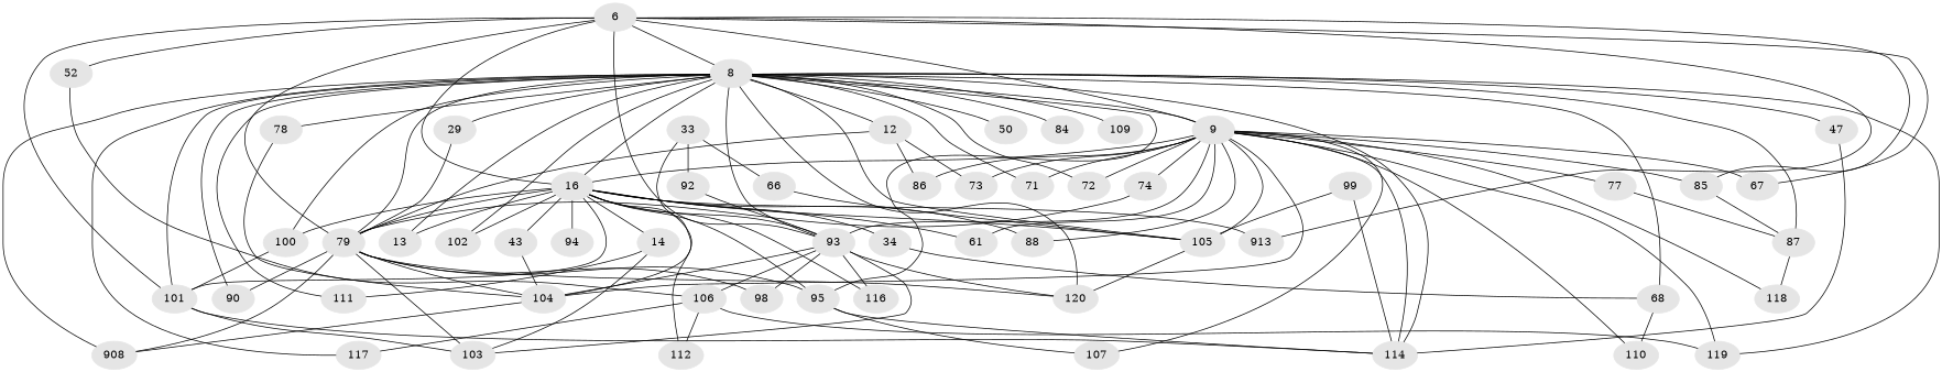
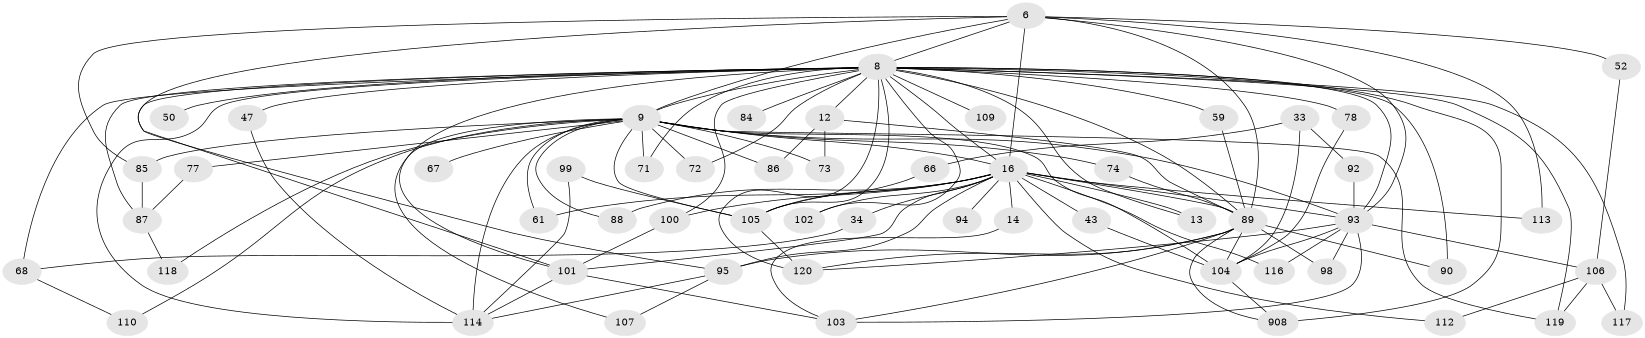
  graph {
    node [color=gray90 style=filled]
    6 [super="+5"]
    8 [super="+3"]
    9 [super="+4"]
    n4 [label=16 super="+2"]
    52
    67
    85 [super="+83"]
-   89 [super="+22+21+7+56" label=79]
+   89 [super="+22+21+7+56"]
    93 [super="+58+76+75+57"]
    101 [super="+29+79+53"]
-   113 [label=913]
+   113
    12
    13
    47
    50
-   59 [label=29]
+   59
    68 [super="+32+62"]
    71
    72
    78
    84
    87 [super="+55+46"]
    90
    95 [super="+80+51"]
    100
    102
    105 [super="+17+63+42"]
    n28 [label=908 super="+36"]
    109
-   111
    114 [super="+82+69"]
    117
    119 [super="+65"]
    120 [super="+115"]
    61
    73
    74
    77
    86 [super="+70"]
    88 [super="+11"]
    104 [super="+31"]
    107
    110
    118
    14
    34
    43
    94
    112
    116
    106 [super="+96"]
    103 [super="+81"]
    98
    33
    66
    92
    99
    6 -- 8 [weight=4]
    6 -- 9 [weight=4]
    6 -- n4 [weight=4]
    6 -- 52
-   6 -- 67
    6 -- 85
    6 -- 89 [weight=4]
    6 -- 93 [weight=2]
    6 -- 101
    6 -- 113
    8 -- 9 [weight=4]
    8 -- n4 [weight=4]
    8 -- 89 [weight=6]
    8 -- 93 [weight=4]
    8 -- 101 [weight=4]
    8 -- 12
    8 -- 13
    8 -- 47
    8 -- 50
    8 -- 59
    8 -- 68 [weight=4]
    8 -- 71
    8 -- 72
    8 -- 78
    8 -- 84 [weight=2]
    8 -- 87 [weight=4]
    8 -- 90
    8 -- 95
    8 -- 100
    8 -- 102
    8 -- 105
    8 -- n28 [weight=2]
    8 -- 109 [weight=2]
-   8 -- 111
    8 -- 114
    8 -- 117
    8 -- 119
    8 -- 120 [weight=4]
    9 -- n4 [weight=4]
    9 -- 67
    9 -- 85
    9 -- 93 [weight=2]
    9 -- 71
    9 -- 72
    9 -- 105 [weight=5]
    9 -- 114 [weight=3]
    9 -- 119
    9 -- 61
    9 -- 73
    9 -- 74
    9 -- 77
    9 -- 86
    9 -- 88
    9 -- 104 [weight=2]
    9 -- 107
    9 -- 110
    9 -- 118
    n4 -- 89 [weight=5]
    n4 -- 93 [weight=2]
    n4 -- 101 [weight=2]
    n4 -- 113
    n4 -- 13
    n4 -- 95
    n4 -- 100
    n4 -- 102
    n4 -- 105
    n4 -- 61
    n4 -- 88 [weight=2]
    n4 -- 14 [weight=2]
    n4 -- 34
    n4 -- 43
    n4 -- 94 [weight=2]
    n4 -- 112
    n4 -- 116
    52 -- 106
    85 -- 87
    89 -- 90
    89 -- 95 [weight=3]
    89 -- n28
    89 -- 120
    89 -- 104 [weight=2]
    89 -- 103
    89 -- 98
    93 -- 120
    93 -- 104
    93 -- 116
    93 -- 106 [weight=2]
    93 -- 103
    93 -- 98
    101 -- 114
    101 -- 103
    12 -- 89
    12 -- 73
    12 -- 86 [weight=2]
    47 -- 114
    59 -- 89
    68 -- 110
    78 -- 104
    87 -- 118
    95 -- 114
    95 -- 107
    100 -- 101
    105 -- 120
    74 -- 89
    77 -- 87
    104 -- n28
-   14 -- 111
    14 -- 103
    34 -- 68
    43 -- 104
    106 -- 117
    106 -- 119
    106 -- 112
    33 -- 104 [weight=2]
    33 -- 66
    33 -- 92
    66 -- 105
    92 -- 93
    99 -- 105
    99 -- 114
  }
